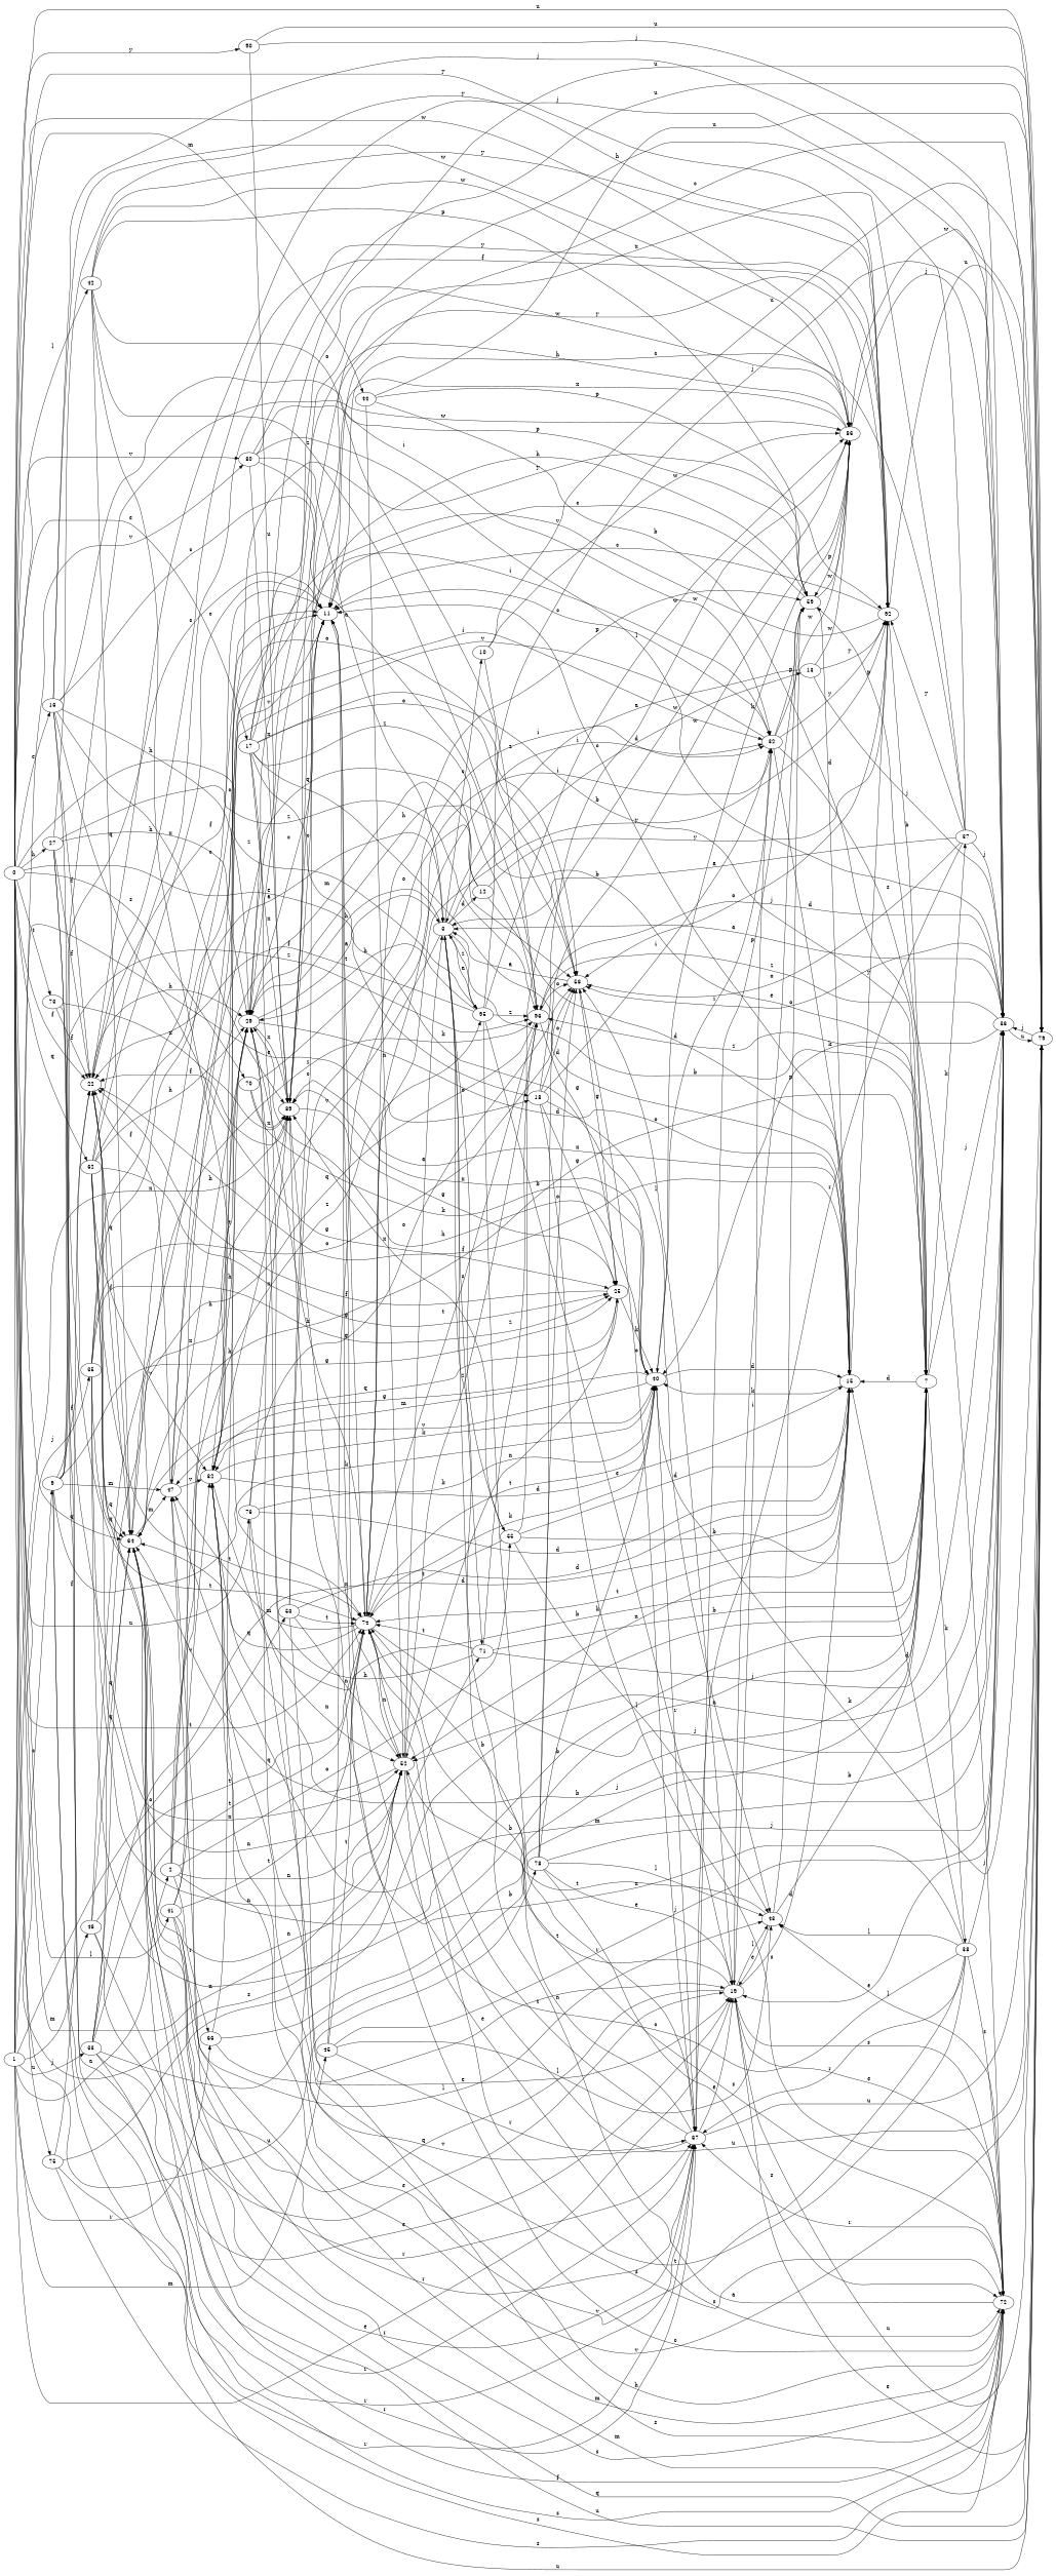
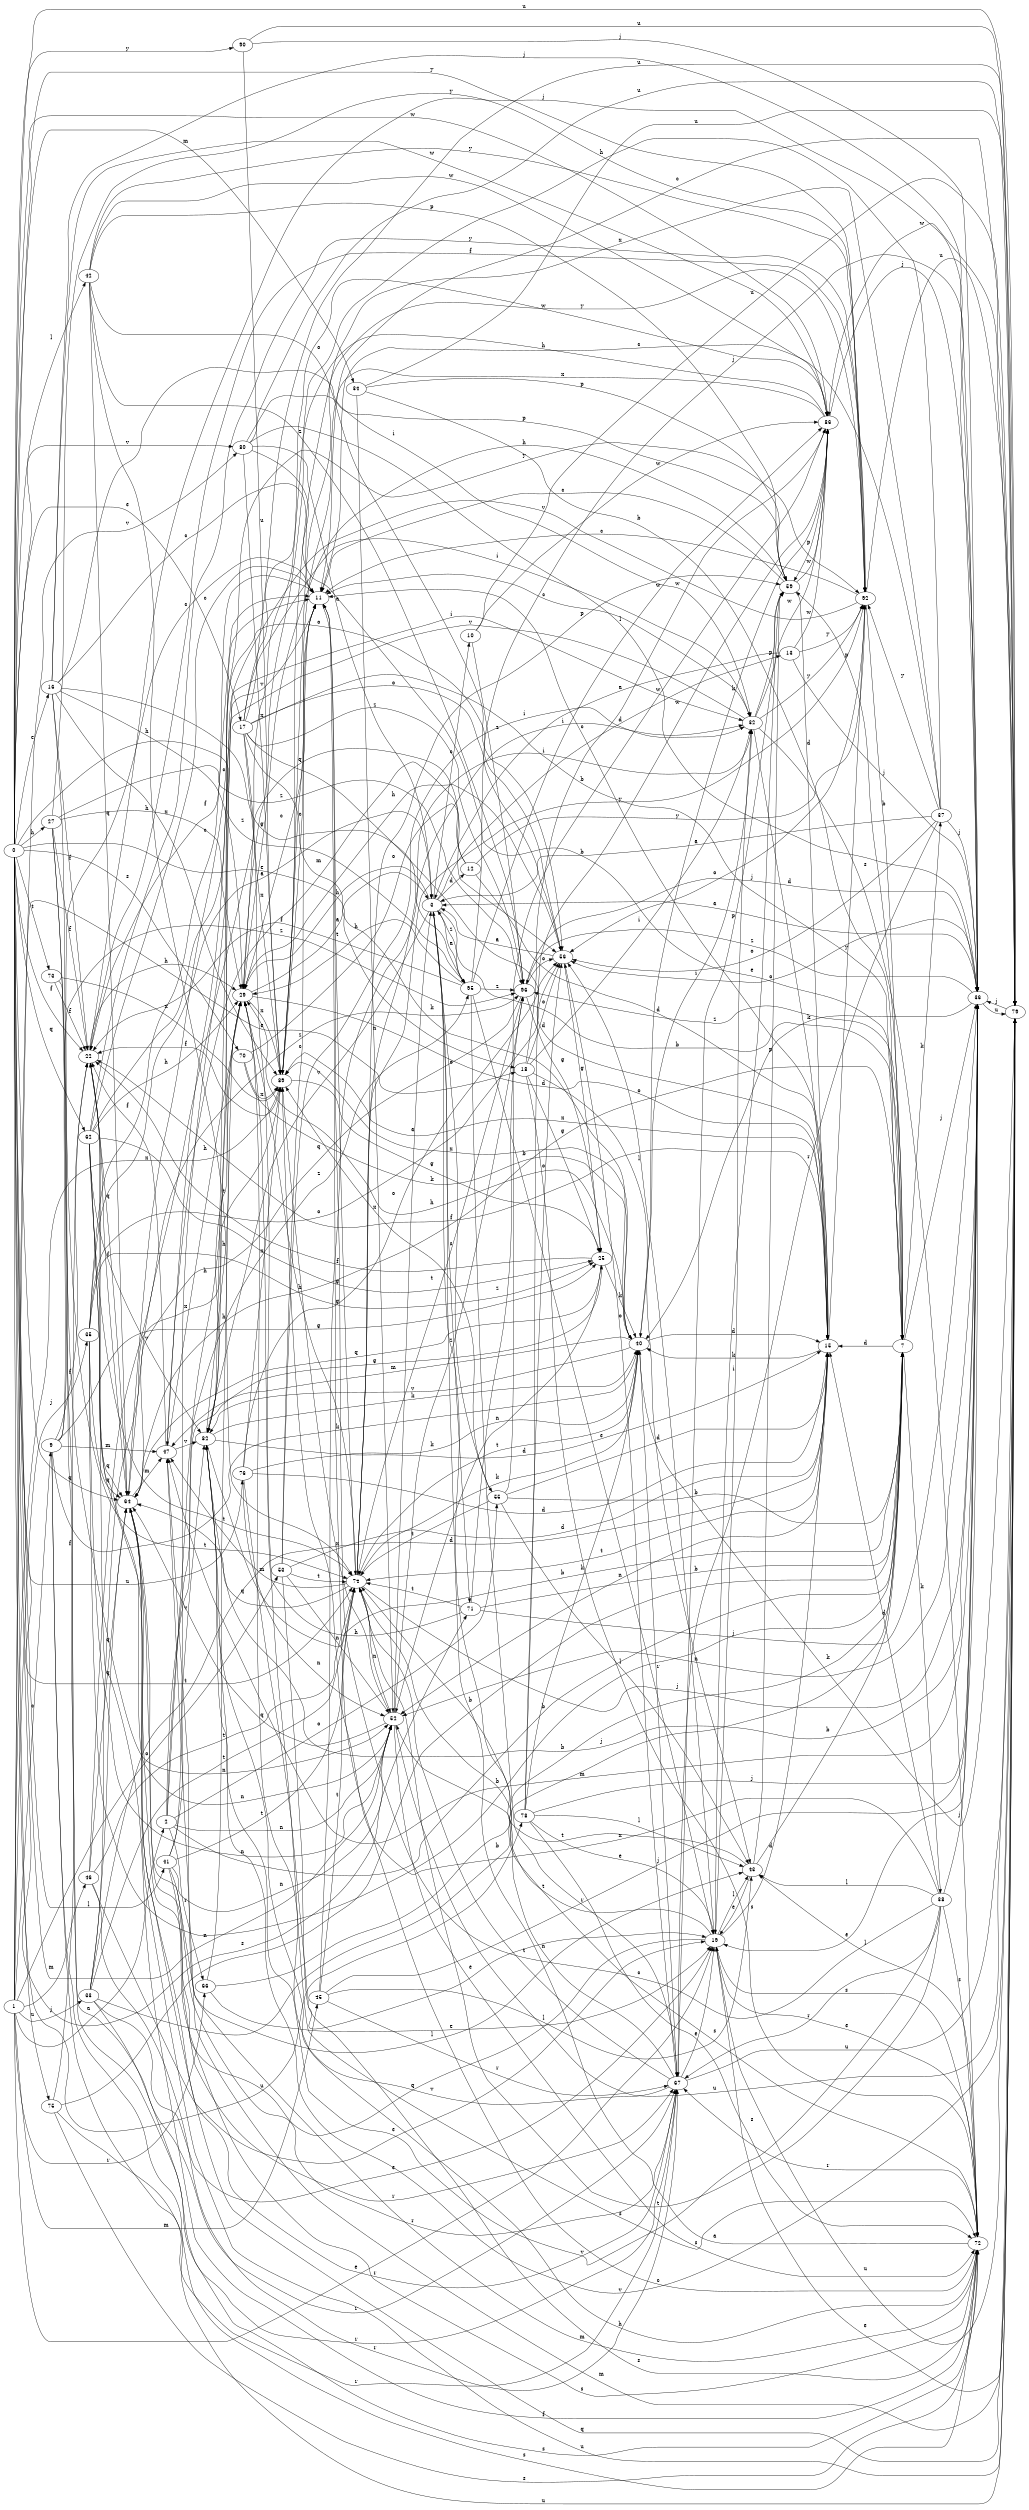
  strict digraph {
    rankdir=LR
    0
    16
    17
    18
    22
    27
    41
    42
-   44
+   44 [label=34]
    52
    62
    64
    70
    71
    73
    74
    75
    76
    78
    79
    80
    86
    90
    92
    95
    89
    25
    29
    36
    11
    32
    7
    72
    15
    96
    40
    56
    43
    67
    82
    59
    3
    47
    19
    1
    2
    9
    33
    35
    45
    46
    53
    66
    55
    37
    38
    10
    12
    13
    0 -> 16 [label=e]
    0 -> 17 [label=e]
    0 -> 18 [label=e]
    0 -> 22 [label=f]
    0 -> 27 [label=h]
    0 -> 41 [label=l]
    0 -> 42 [label=l]
    0 -> 44 [label=m]
    0 -> 52 [label=n]
    0 -> 62 [label=q]
    0 -> 64 [label=q]
    0 -> 70 [label=s]
    0 -> 71 [label=s]
    0 -> 73 [label=t]
    0 -> 74 [label=t]
    0 -> 75 [label=u]
    0 -> 76 [label=u]
    0 -> 78 [label=u]
    0 -> 79 [label=u]
    0 -> 80 [label=v]
    0 -> 86 [label=w]
    0 -> 90 [label=y]
    0 -> 92 [label=y]
    0 -> 95 [label=z]
    16 -> 22 [label=f]
    16 -> 74 [label=t]
    16 -> 86 [label=w]
    16 -> 89 [label=x]
-   16 -> 25 [label=g]
+   16 -> 95 [label=g]
    16 -> 29 [label=h]
    16 -> 36 [label=j]
    16 -> 11 [label=c]
    16 -> 32 [label=i]
    17 -> 79 [label=u]
    17 -> 86 [label=w]
    17 -> 89 [label=x]
    17 -> 32 [label=i]
    17 -> 7 [label=b]
    17 -> 72 [label=s]
    17 -> 15 [label=d]
    17 -> 96 [label=z]
    17 -> 40 [label=k]
    17 -> 56 [label=o]
    18 -> 86 [label=w]
    18 -> 25 [label=g]
    18 -> 32 [label=i]
    18 -> 72 [label=s]
    18 -> 56 [label=o]
    18 -> 43 [label=l]
    22 -> 64 [label=q]
    22 -> 29 [label=h]
    22 -> 36 [label=j]
    22 -> 67 [label=r]
    27 -> 22 [label=f]
    27 -> 52 [label=n]
    27 -> 92 [label=y]
    27 -> 29 [label=h]
    27 -> 96 [label=z]
    27 -> 67 [label=r]
    41 -> 52 [label=n]
    41 -> 74 [label=t]
    41 -> 32 [label=i]
    41 -> 72 [label=s]
    41 -> 67 [label=r]
    41 -> 82 [label=v]
    42 -> 64 [label=q]
    42 -> 74 [label=t]
    42 -> 86 [label=w]
    42 -> 92 [label=y]
    42 -> 96 [label=z]
    42 -> 56 [label=o]
    42 -> 59 [label=p]
    44 -> 52 [label=n]
    44 -> 79 [label=u]
    44 -> 7 [label=b]
    44 -> 59 [label=p]
    52 -> 64 [label=q]
    52 -> 79 [label=u]
    52 -> 89 [label=x]
    52 -> 72 [label=s]
    52 -> 96 [label=z]
    52 -> 3 [label=a]
    62 -> 52 [label=n]
    62 -> 64 [label=q]
    62 -> 74 [label=t]
    62 -> 92 [label=y]
    62 -> 25 [label=g]
    62 -> 29 [label=h]
    62 -> 11 [label=c]
    62 -> 56 [label=o]
    62 -> 82 [label=v]
    64 -> 22 [label=f]
    64 -> 79 [label=u]
    64 -> 11 [label=c]
    64 -> 7 [label=b]
    64 -> 43 [label=l]
    64 -> 67 [label=r]
    64 -> 47 [label=m]
    70 -> 89 [label=x]
    70 -> 40 [label=k]
    70 -> 56 [label=o]
    71 -> 74 [label=t]
    71 -> 29 [label=h]
    71 -> 36 [label=j]
    71 -> 7 [label=b]
    71 -> 96 [label=z]
    73 -> 22 [label=f]
    73 -> 89 [label=x]
    73 -> 67 [label=r]
    74 -> 52 [label=n]
    74 -> 64 [label=q]
    74 -> 92 [label=y]
    74 -> 29 [label=h]
    74 -> 36 [label=j]
    74 -> 32 [label=i]
    74 -> 40 [label=k]
    74 -> 59 [label=p]
    74 -> 47 [label=m]
    75 -> 22 [label=f]
    75 -> 7 [label=b]
    75 -> 72 [label=s]
    75 -> 67 [label=r]
    76 -> 52 [label=n]
    76 -> 89 [label=x]
    76 -> 15 [label=d]
    76 -> 40 [label=k]
    76 -> 56 [label=o]
    76 -> 19 [label=e]
    78 -> 86 [label=w]
    78 -> 36 [label=j]
    78 -> 72 [label=s]
    78 -> 40 [label=k]
    78 -> 56 [label=o]
    78 -> 43 [label=l]
    78 -> 19 [label=e]
    79 -> 64 [label=q]
    79 -> 86 [label=w]
    79 -> 36 [label=j]
    79 -> 11 [label=c]
    79 -> 40 [label=k]
    79 -> 82 [label=v]
    79 -> 47 [label=m]
    79 -> 19 [label=e]
    80 -> 79 [label=u]
    80 -> 89 [label=x]
    80 -> 36 [label=l]
    80 -> 7 [label=b]
    80 -> 59 [label=p]
    80 -> 3 [label=a]
    86 -> 89 [label=x]
    86 -> 29 [label=h]
    86 -> 36 [label=j]
    86 -> 40 [label=k]
    86 -> 59 [label=p]
    90 -> 79 [label=u]
    90 -> 89 [label=u]
    90 -> 36 [label=j]
    92 -> 22 [label=f]
    92 -> 79 [label=u]
    92 -> 11 [label=c]
    92 -> 7 [label=b]
    92 -> 56 [label=o]
    92 -> 82 [label=v]
    95 -> 22 [label=f]
    95 -> 86 [label=w]
    95 -> 29 [label=h]
    95 -> 36 [label=j]
    95 -> 96 [label=z]
    95 -> 67 [label=r]
    95 -> 3 [label=a]
    95 -> 19 [label=e]
    89 -> 22 [label=f]
    89 -> 92 [label=y]
    89 -> 25 [label=g]
    89 -> 11 [label=c]
    25 -> 22 [label=f]
    25 -> 52 [label=n]
    25 -> 64 [label=q]
    25 -> 40 [label=k]
    29 -> 89 [label=x]
    29 -> 11 [label=c]
    29 -> 15 [label=d]
    29 -> 3 [label=a]
    36 -> 52 [label=n]
    36 -> 79 [label=u]
    36 -> 96 [label=z]
    36 -> 40 [label=k]
    36 -> 56 [label=o]
    36 -> 3 [label=a]
    36 -> 47 [label=m]
    36 -> 19 [label=e]
    11 -> 22 [label=f]
    11 -> 74 [label=t]
    11 -> 82 [label=v]
    32 -> 86 [label=w]
    32 -> 92 [label=y]
    32 -> 11 [label=c]
    32 -> 72 [label=s]
    32 -> 15 [label=d]
    32 -> 82 [label=v]
    32 -> 59 [label=p]
    7 -> 36 [label=j]
    7 -> 15 [label=d]
    7 -> 96 [label=z]
    7 -> 59 [label=p]
    7 -> 37 [label=k]
    7 -> 38 [label=k]
    72 -> 22 [label=f]
    72 -> 29 [label=h]
    72 -> 11 [label=c]
    72 -> 43 [label=l]
    72 -> 67 [label=r]
    72 -> 3 [label=a]
    72 -> 47 [label=m]
    72 -> 19 [label=e]
    15 -> 22 [label=f]
    15 -> 52 [label=n]
    15 -> 74 [label=t]
    15 -> 92 [label=y]
    15 -> 89 [label=x]
    15 -> 11 [label=c]
    15 -> 40 [label=k]
    96 -> 64 [label=q]
    96 -> 74 [label=t]
    96 -> 25 [label=g]
    96 -> 36 [label=j]
    96 -> 56 [label=o]
    40 -> 74 [label=t]
    40 -> 89 [label=x]
    40 -> 29 [label=h]
    40 -> 32 [label=i]
    40 -> 15 [label=d]
    40 -> 67 [label=r]
    40 -> 82 [label=v]
    40 -> 47 [label=m]
    56 -> 25 [label=g]
    56 -> 29 [label=h]
    56 -> 3 [label=a]
    43 -> 74 [label=t]
    43 -> 7 [label=b]
    43 -> 59 [label=p]
    43 -> 19 [label=e]
    67 -> 52 [label=n]
    67 -> 74 [label=t]
    67 -> 79 [label=u]
    67 -> 56 [label=o]
    67 -> 82 [label=v]
    67 -> 59 [label=p]
    67 -> 19 [label=e]
    82 -> 29 [label=h]
    82 -> 36 [label=j]
    82 -> 7 [label=b]
    82 -> 15 [label=d]
    82 -> 40 [label=k]
    59 -> 86 [label=w]
    59 -> 29 [label=h]
    59 -> 11 [label=c]
    59 -> 15 [label=d]
    59 -> 19 [label=e]
    3 -> 71 [label=s]
    3 -> 95 [label=z]
    3 -> 29 [label=h]
    3 -> 7 [label=b]
    3 -> 72 [label=s]
    3 -> 82 [label=v]
    3 -> 55 [label=o]
    3 -> 10 [label=c]
    3 -> 12 [label=d]
    3 -> 13 [label=d]
    47 -> 22 [label=f]
    47 -> 92 [label=y]
    47 -> 29 [label=h]
    47 -> 82 [label=v]
    19 -> 64 [label=q]
    19 -> 74 [label=t]
    19 -> 79 [label=u]
    19 -> 32 [label=i]
    19 -> 72 [label=s]
    19 -> 15 [label=d]
    19 -> 56 [label=o]
    19 -> 43 [label=l]
    1 -> 18 [label=e]
    1 -> 80 [label=v]
    1 -> 89 [label=x]
    1 -> 19 [label=e]
    1 -> 2 [label=a]
    1 -> 9 [label=c]
    1 -> 33 [label=j]
    1 -> 35 [label=j]
    1 -> 45 [label=m]
    1 -> 46 [label=m]
    1 -> 53 [label=o]
    1 -> 66 [label=r]
    2 -> 52 [label=n]
    2 -> 95 [label=z]
    2 -> 25 [label=g]
    2 -> 29 [label=h]
    2 -> 7 [label=b]
    2 -> 66 [label=r]
    2 -> 55 [label=o]
    9 -> 22 [label=f]
    9 -> 79 [label=u]
-   9 -> 86 [label=w]
    9 -> 25 [label=g]
    9 -> 11 [label=c]
    9 -> 72 [label=s]
    9 -> 96 [label=z]
    9 -> 40 [label=k]
    9 -> 47 [label=m]
    33 -> 64 [label=q]
    33 -> 74 [label=t]
    33 -> 89 [label=x]
    33 -> 7 [label=b]
    33 -> 72 [label=s]
    33 -> 15 [label=d]
    33 -> 19 [label=e]
    35 -> 52 [label=n]
    35 -> 64 [label=q]
    35 -> 25 [label=g]
    35 -> 11 [label=c]
    35 -> 7 [label=b]
    35 -> 56 [label=o]
    35 -> 3 [label=a]
    45 -> 74 [label=t]
    45 -> 36 [label=j]
    45 -> 32 [label=i]
    45 -> 43 [label=l]
    45 -> 67 [label=r]
    46 -> 64 [label=q]
    46 -> 74 [label=t]
    46 -> 96 [label=z]
    46 -> 67 [label=r]
    46 -> 19 [label=e]
    53 -> 52 [label=n]
    53 -> 74 [label=t]
    53 -> 11 [label=c]
    53 -> 32 [label=i]
    53 -> 72 [label=s]
    53 -> 15 [label=d]
    66 -> 29 [label=h]
    66 -> 7 [label=b]
    66 -> 19 [label=e]
    55 -> 74 [label=t]
    55 -> 86 [label=w]
    55 -> 89 [label=x]
    55 -> 7 [label=b]
    55 -> 15 [label=d]
    55 -> 43 [label=l]
    37 -> 92 [label=y]
    37 -> 89 [label=x]
    37 -> 29 [label=h]
    37 -> 36 [label=j]
    37 -> 11 [label=c]
    37 -> 56 [label=o]
    37 -> 67 [label=r]
    37 -> 3 [label=a]
    38 -> 74 [label=t]
    38 -> 89 [label=x]
    38 -> 36 [label=j]
    38 -> 11 [label=c]
    38 -> 72 [label=s]
    38 -> 15 [label=d]
    38 -> 43 [label=l]
    38 -> 67 [label=r]
    38 -> 82 [label=v]
    10 -> 79 [label=u]
    10 -> 86 [label=w]
    10 -> 96 [label=z]
    12 -> 64 [label=q]
    12 -> 92 [label=y]
    12 -> 15 [label=d]
    12 -> 47 [label=m]
    13 -> 86 [label=w]
    13 -> 92 [label=y]
    13 -> 36 [label=j]
    13 -> 3 [label=a]
  }
